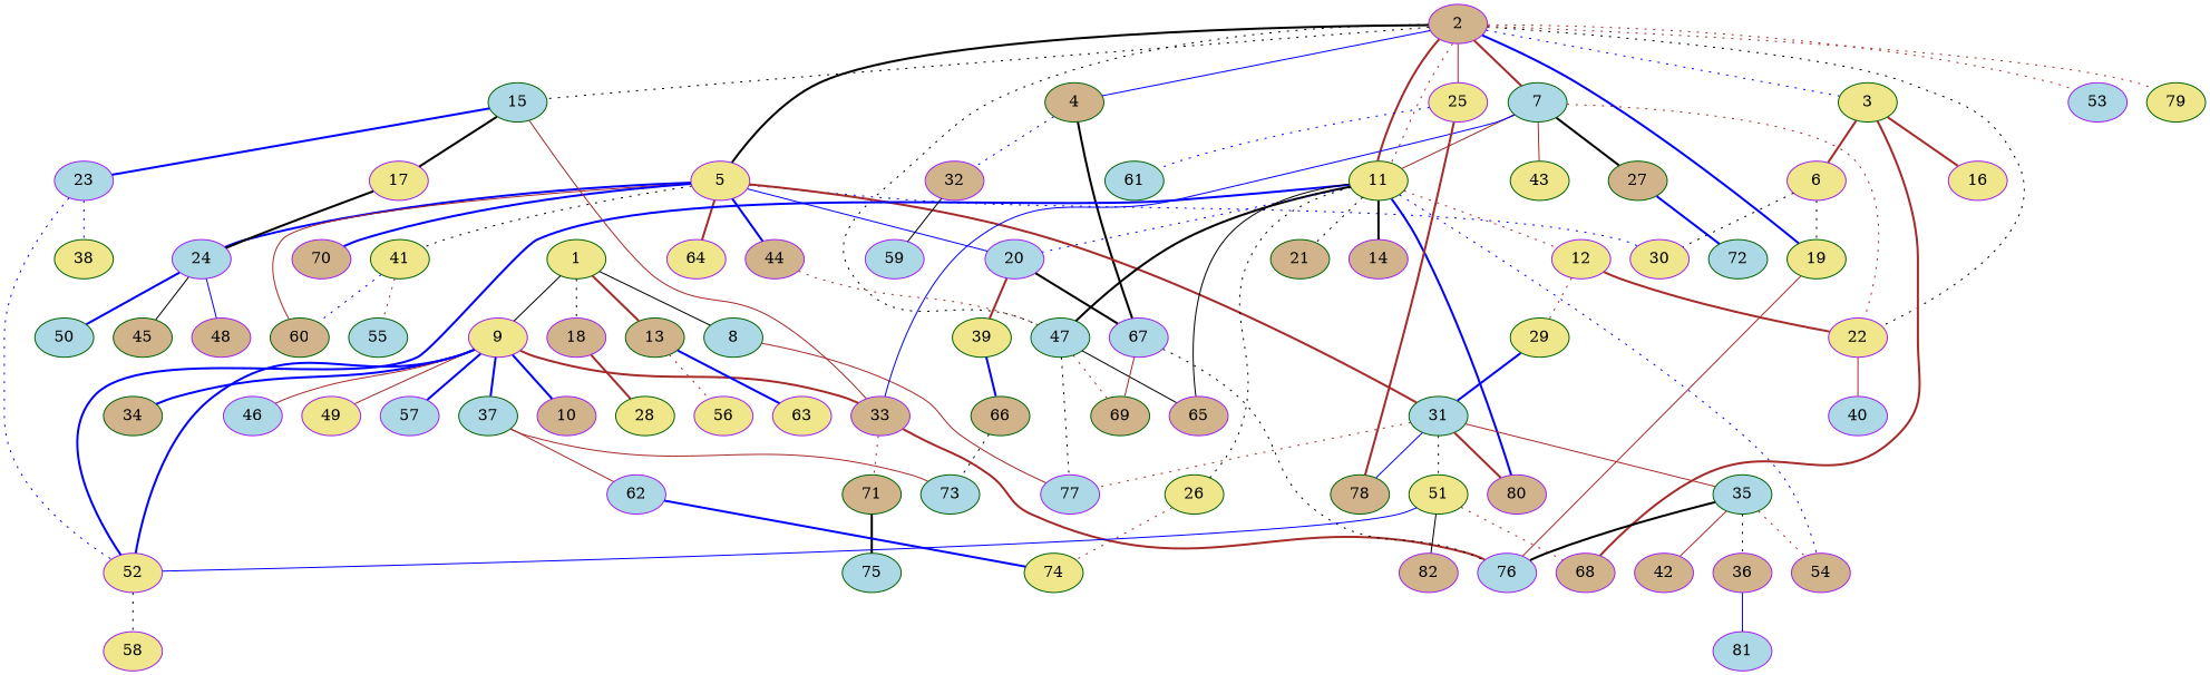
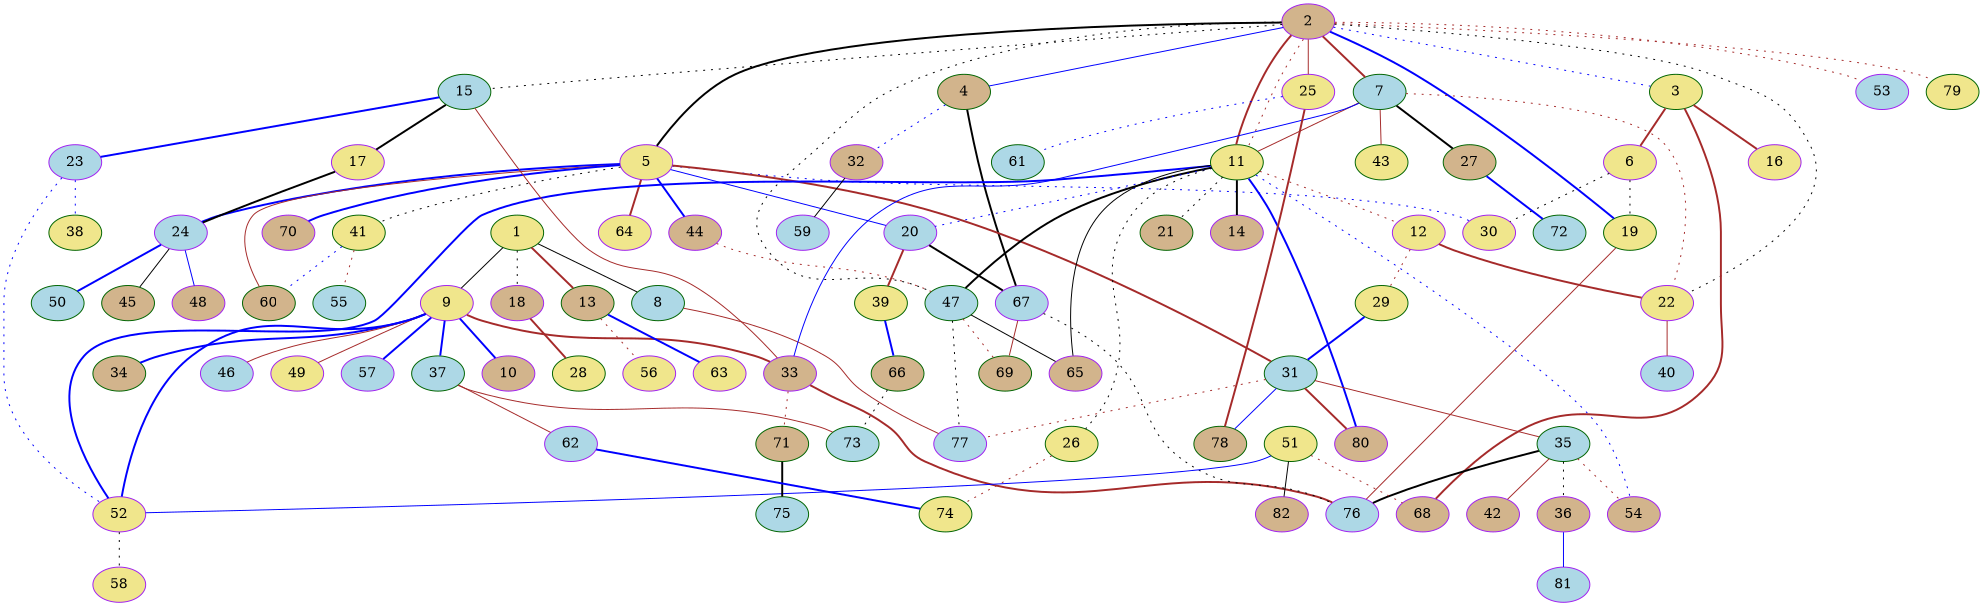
  graph {
    node [color=purple fillcolor=khaki style=filled]
    edge [color=brown style=bold]
    1 [color=darkgreen]
    8 [color=darkgreen fillcolor=lightblue]
    9
    13 [color=darkgreen fillcolor=tan]
    18 [fillcolor=tan]
    2 [fillcolor=tan]
    3 [color=darkgreen]
    4 [color=darkgreen fillcolor=tan]
    5
    7 [color=darkgreen fillcolor=lightblue]
    11 [color=darkgreen]
    15 [color=darkgreen fillcolor=lightblue]
    19 [color=darkgreen]
    22
    25
    47 [color=darkgreen fillcolor=lightblue]
    53 [fillcolor=lightblue]
    79 [color=darkgreen]
    77 [fillcolor=lightblue]
    33 [fillcolor=tan]
    10 [fillcolor=tan]
    34 [color=darkgreen fillcolor=tan]
    37 [color=darkgreen fillcolor=lightblue]
    46 [fillcolor=lightblue]
    49
    52
    57 [fillcolor=lightblue]
    56
    63
    28 [color=darkgreen]
    6
    16
    68 [fillcolor=tan]
    32 [fillcolor=tan]
    67 [fillcolor=lightblue]
    20 [fillcolor=lightblue]
    24 [fillcolor=lightblue]
    30
    31 [color=darkgreen fillcolor=lightblue]
    41 [color=darkgreen]
    44 [fillcolor=tan]
    60 [color=darkgreen fillcolor=tan]
    64
    70 [fillcolor=tan]
    27 [color=darkgreen fillcolor=tan]
    43 [color=darkgreen]
    12
    14 [fillcolor=tan]
    21 [color=darkgreen fillcolor=tan]
    26 [color=darkgreen]
    54 [fillcolor=tan]
    65 [fillcolor=tan]
    80 [fillcolor=tan]
    17
    23 [fillcolor=lightblue]
    76 [fillcolor=lightblue]
    40 [fillcolor=lightblue]
    61 [color=darkgreen fillcolor=lightblue]
    78 [color=darkgreen fillcolor=tan]
    69 [color=darkgreen fillcolor=tan]
    59 [fillcolor=lightblue]
    39 [color=darkgreen]
    45 [color=darkgreen fillcolor=tan]
    48 [fillcolor=tan]
    50 [color=darkgreen fillcolor=lightblue]
    35 [color=darkgreen fillcolor=lightblue]
    51 [color=darkgreen]
    55 [color=darkgreen fillcolor=lightblue]
    72 [color=darkgreen fillcolor=lightblue]
    71 [color=darkgreen fillcolor=tan]
    62 [fillcolor=lightblue]
    73 [color=darkgreen fillcolor=lightblue]
    58
    29 [color=darkgreen]
    74 [color=darkgreen]
    38 [color=darkgreen]
    66 [color=darkgreen fillcolor=tan]
    36 [fillcolor=tan]
    42 [fillcolor=tan]
    82 [fillcolor=tan]
    75 [color=darkgreen fillcolor=lightblue]
    81 [fillcolor=lightblue]
    1 -- 8 [color=black style=solid]
    1 -- 9 [color=black style=solid]
    1 -- 13
    1 -- 18 [color=black style=dotted]
    8 -- 77 [style=solid]
    9 -- 33
    9 -- 10 [color=blue]
    9 -- 34 [color=blue]
    9 -- 37 [color=blue]
    9 -- 46 [style=solid]
    9 -- 49 [style=solid]
    9 -- 52 [color=blue]
    9 -- 57 [color=blue]
    13 -- 56 [style=dotted]
    13 -- 63 [color=blue]
    18 -- 28
    2 -- 3 [color=blue style=dotted]
    2 -- 4 [color=blue style=solid]
    2 -- 5 [color=black]
    2 -- 7
    2 -- 11
    2 -- 11 [style=dotted]
    2 -- 15 [color=black style=dotted]
    2 -- 19 [color=blue]
    2 -- 22 [color=black style=dotted]
    2 -- 25 [style=solid]
    2 -- 47 [color=black style=dotted]
    2 -- 53 [style=dotted]
    2 -- 79 [style=dotted]
    3 -- 6
    3 -- 16
    3 -- 68
    4 -- 32 [color=blue style=dotted]
    4 -- 67 [color=black]
    5 -- 20 [color=blue style=solid]
    5 -- 24 [color=blue]
    5 -- 30 [color=blue style=dotted]
    5 -- 31
    5 -- 41 [color=black style=dotted]
    5 -- 44 [color=blue]
    5 -- 60 [style=solid]
    5 -- 64
    5 -- 70 [color=blue]
    7 -- 11 [style=solid]
    7 -- 22 [style=dotted]
    7 -- 33 [color=blue style=solid]
    7 -- 27 [color=black]
    7 -- 43 [style=solid]
    11 -- 47 [color=black]
    11 -- 52 [color=blue]
    11 -- 20 [color=blue style=dotted]
    11 -- 12 [style=dotted]
    11 -- 14 [color=black]
    11 -- 21 [color=black style=dotted]
    11 -- 26 [color=black style=dotted]
    11 -- 54 [color=blue style=dotted]
    11 -- 65 [color=black style=solid]
    11 -- 80 [color=blue]
    15 -- 33 [style=solid]
    15 -- 17 [color=black]
    15 -- 23 [color=blue]
    19 -- 76 [style=solid]
    22 -- 40 [style=solid]
    25 -- 61 [color=blue style=dotted]
    25 -- 78
    47 -- 77 [color=black style=dotted]
    47 -- 65 [color=black style=solid]
    47 -- 69 [style=dotted]
    33 -- 76
    33 -- 71 [style=dotted]
    37 -- 62 [style=solid]
    37 -- 73 [style=solid]
    52 -- 58 [color=black style=dotted]
    6 -- 19 [color=black style=dotted]
    6 -- 30 [color=black style=dotted]
    32 -- 59 [color=black style=solid]
    67 -- 76 [color=black style=dotted]
    67 -- 69 [style=solid]
    20 -- 67 [color=black]
    20 -- 39
    24 -- 45 [color=black style=solid]
    24 -- 48 [color=blue style=solid]
    24 -- 50 [color=blue]
    31 -- 77 [style=dotted]
    31 -- 80
    31 -- 78 [color=blue style=solid]
    31 -- 35 [style=solid]
-   31 -- 51 [color=black style=dotted]
    41 -- 60 [color=blue style=dotted]
    41 -- 55 [style=dotted]
    44 -- 47 [style=dotted]
    27 -- 72 [color=blue]
    12 -- 22
    12 -- 29 [style=dotted]
    26 -- 74 [style=dotted]
    17 -- 24 [color=black]
    23 -- 52 [color=blue style=dotted]
    23 -- 38 [color=blue style=dotted]
    39 -- 66 [color=blue]
    35 -- 54 [style=dotted]
    35 -- 76 [color=black]
    35 -- 36 [color=black style=dotted]
    35 -- 42 [style=solid]
    51 -- 52 [color=blue style=solid]
    51 -- 68 [style=dotted]
    51 -- 82 [color=black style=solid]
    71 -- 75 [color=black]
    62 -- 74 [color=blue]
    29 -- 31 [color=blue]
    66 -- 73 [color=black style=dotted]
    36 -- 81 [color=blue style=solid]
  }
